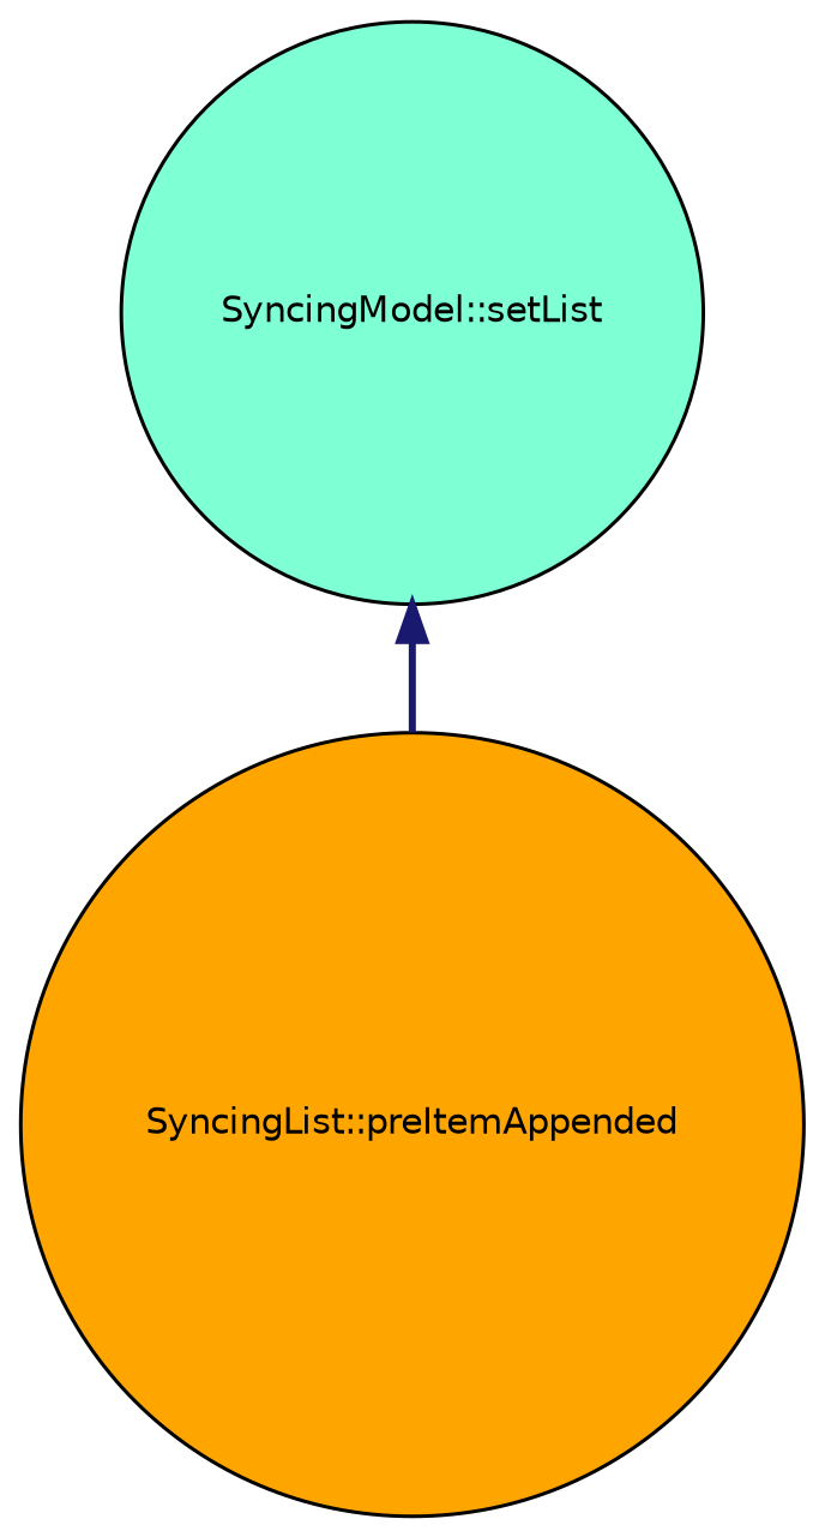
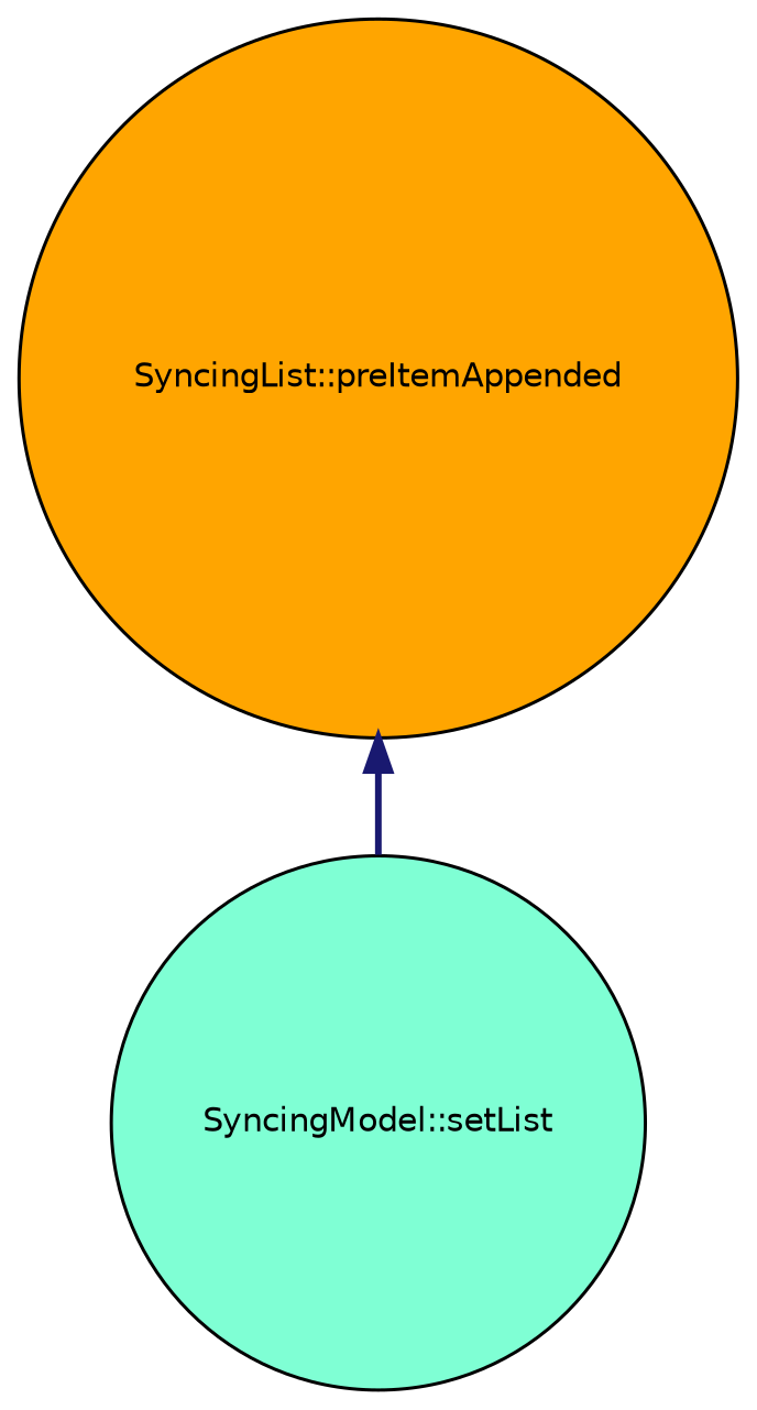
  digraph {
    rankdir=TB
    node [color=black fontname=Helvetica fontsize=10 shape=circle style=filled]
    n1 [fillcolor=orange fontcolor=black height=0.2 label="SyncingList::preItemAppended" width=0.4]
    n2 [fillcolor=aquamarine height=0.2 label="SyncingModel::setList" width=0.4]
-   n2 -> n1 [color=midnightblue dir=back fontname=Helvetica fontsize=10 labelfontname=Helvetica labelfontsize=10 style=bold]
+   n1 -> n2 [color=midnightblue dir=back fontname=Helvetica fontsize=10 labelfontname=Helvetica labelfontsize=10 style=bold]
  }
